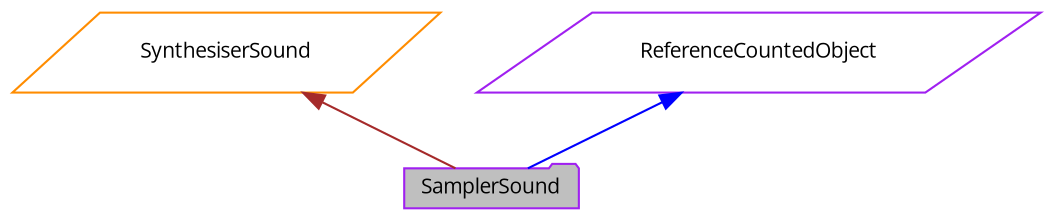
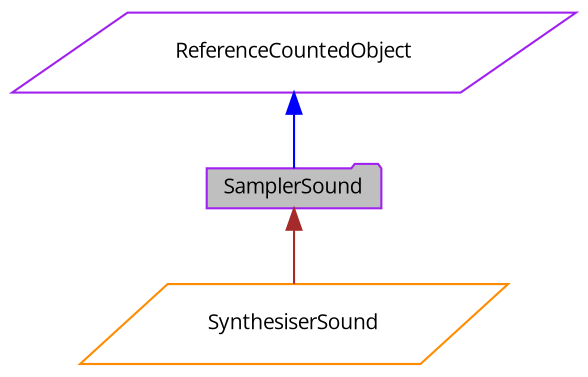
  digraph {
    fontname="Open Sans"
    node [color=purple fontname="Open Sans" fontsize=10 shape=parallelogram]
    edge [dir=back fontname="Open Sans" fontsize=10 labelfontname=Helvetica labelfontsize=10 style=solid]
    n1 [fillcolor=grey75 fontcolor=black height=0.2 label=SamplerSound shape=folder style=filled width=0.4]
    n2 [color=darkorange height=0.2 label=SynthesiserSound width=0.4]
    n3 [height=0.2 label=ReferenceCountedObject width=0.4]
-   n2 -> n1 [color=brown]
+   n1 -> n2 [color=brown]
    n3 -> n1 [color=blue]
  }
